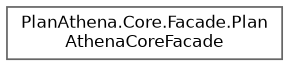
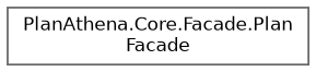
  digraph {
    rankdir=LR
-   n1 [color=grey40 fillcolor=white fontname=Helvetica fontsize=10 height=0.2 label="PlanAthena.Core.Facade.Plan\lAthenaCoreFacade" shape=box style=filled width=0.4]
+   n1 [color=grey40 fillcolor=white fontname=Helvetica fontsize=10 height=0.2 label="PlanAthena.Core.Facade.Plan\lFacade" shape=box style=filled width=0.4]
  }
